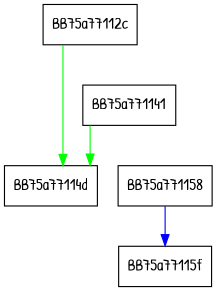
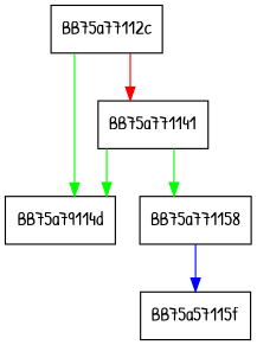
  digraph {
    fontname="Patrick Hand"
    splines=ortho
    node [fontname="Patrick Hand" shape=box]
    edge [color=green fontname="Patrick Hand"]
    BB75a77112c
    BB75a771141
-   BB75a77114d
+   BB75a77114d [label=BB75a79114d]
    BB75a771158
-   BB75a77115f
+   BB75a77115f [label=BB75a57115f]
+   BB75a77112c -> BB75a771141 [color=red]
    BB75a77112c -> BB75a77114d
    BB75a771141 -> BB75a77114d
+   BB75a771141 -> BB75a771158
    BB75a771158 -> BB75a77115f [color=blue]
  }
